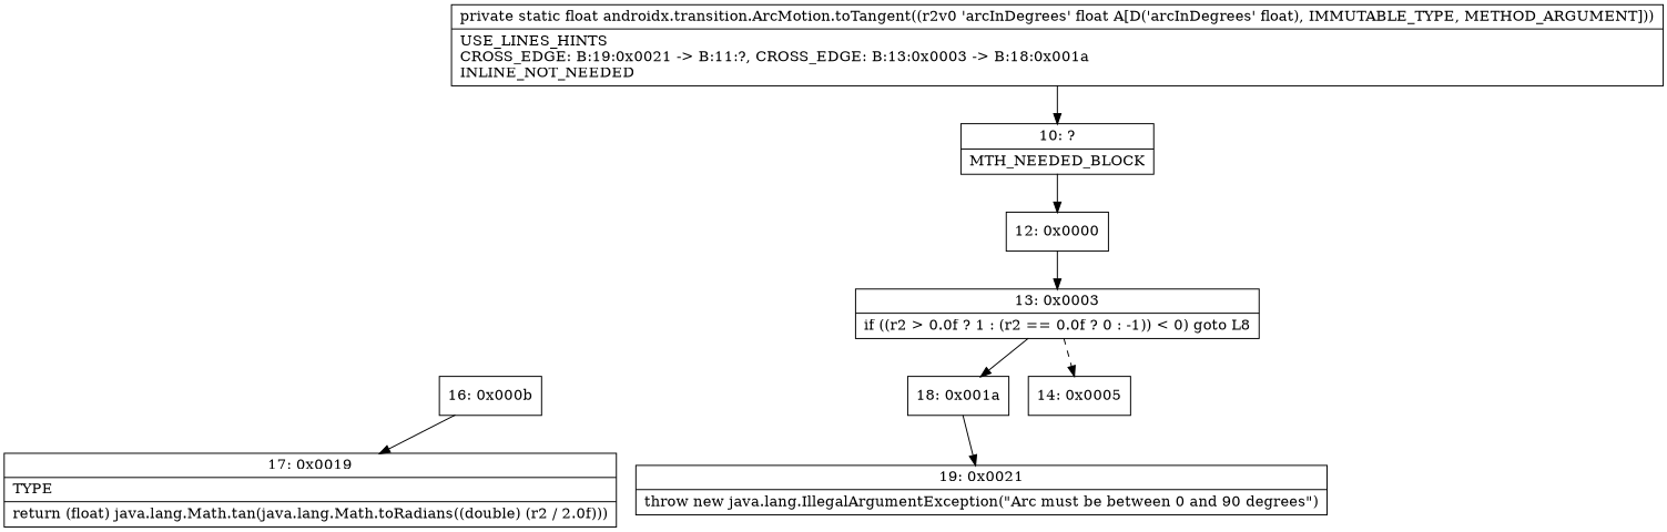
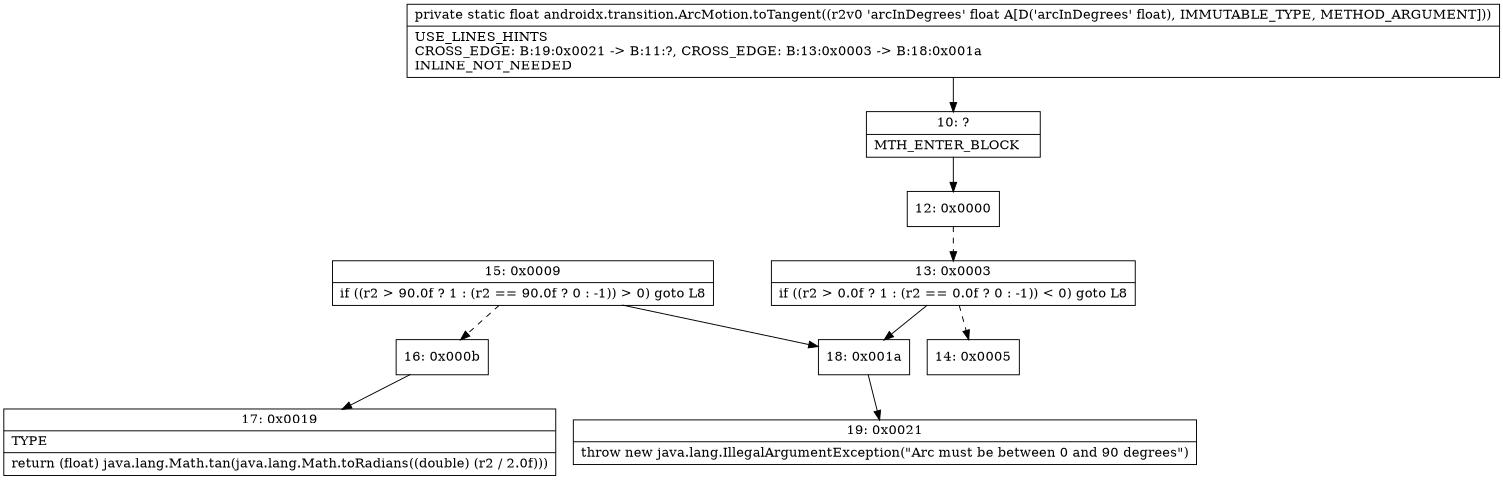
  digraph {
    node [shape=record]
-   n1 [label="{10\:\ ?|MTH_NEEDED_BLOCK\l}"]
+   n1 [label="{10\:\ ?|MTH_ENTER_BLOCK\l}"]
    n2 [label="{12\:\ 0x0000}"]
    n3 [label="{13\:\ 0x0003|if ((r2 \> 0.0f ? 1 : (r2 == 0.0f ? 0 : \-1)) \< 0) goto L8\l}"]
    n4 [label="{14\:\ 0x0005}"]
    n5 [label="{18\:\ 0x001a}"]
    n6 [label="{19\:\ 0x0021|throw new java.lang.IllegalArgumentException(\"Arc must be between 0 and 90 degrees\")\l}"]
+   n7 [label="{15\:\ 0x0009|if ((r2 \> 90.0f ? 1 : (r2 == 90.0f ? 0 : \-1)) \> 0) goto L8\l}"]
    n8 [label="{16\:\ 0x000b}"]
    n9 [label="{17\:\ 0x0019|TYPE\l|return (float) java.lang.Math.tan(java.lang.Math.toRadians((double) (r2 \/ 2.0f)))\l}"]
    n10 [label="{private static float androidx.transition.ArcMotion.toTangent((r2v0 'arcInDegrees' float A[D('arcInDegrees' float), IMMUTABLE_TYPE, METHOD_ARGUMENT]))  | USE_LINES_HINTS\lCROSS_EDGE: B:19:0x0021 \-\> B:11:?, CROSS_EDGE: B:13:0x0003 \-\> B:18:0x001a\lINLINE_NOT_NEEDED\l}"]
    n1 -> n2
-   n2 -> n3
+   n2 -> n3 [style=dashed]
    n3 -> n4 [style=dashed]
    n3 -> n5
    n5 -> n6
+   n7 -> n5
+   n7 -> n8 [style=dashed]
    n8 -> n9
    n10 -> n1
  }
